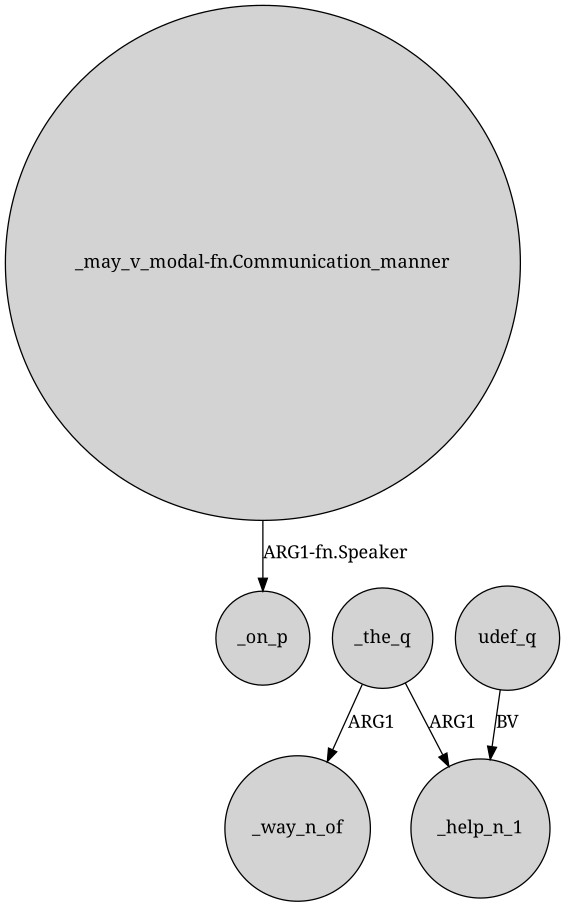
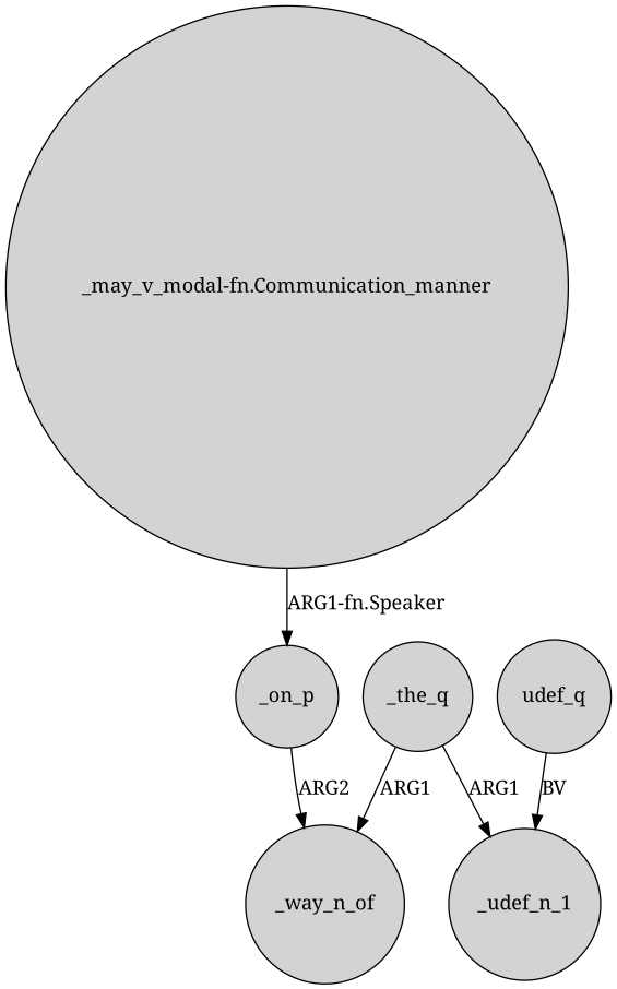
  digraph {
    fontname="Noto Serif"
    node [fontname="Noto Serif" shape=circle style=filled]
    edge [fontname="Noto Serif"]
    _on_p
    _way_n_of
    _the_q
-   _help_n_1
+   _help_n_1 [label=_udef_n_1]
    "_may_v_modal-fn.Communication_manner"
    udef_q
+   _on_p -> _way_n_of [label=ARG2]
    _the_q -> _way_n_of [label=ARG1]
    _the_q -> _help_n_1 [label=ARG1]
    "_may_v_modal-fn.Communication_manner" -> _on_p [label="ARG1-fn.Speaker"]
    udef_q -> _help_n_1 [label=BV]
  }
